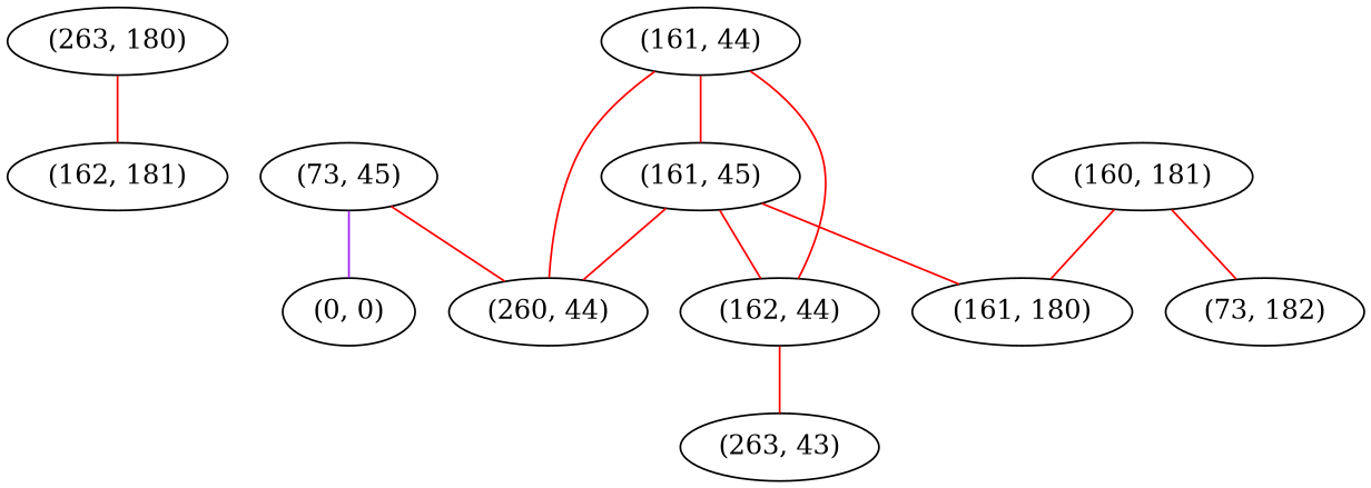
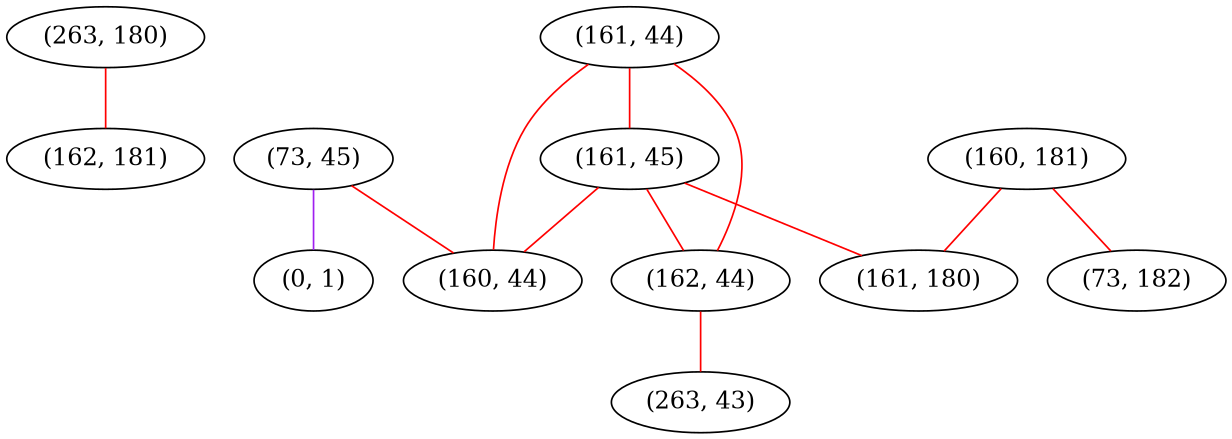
  graph {
    edge [color=red weight=1]
    "(263, 180)"
    "(162, 181)"
    "(73, 45)"
-   "(0, 0)"
-   "(160, 44)" [label="(260, 44)"]
+   "(0, 0)" [label="(0, 1)"]
+   "(160, 44)"
    "(160, 181)"
    "(73, 182)"
    "(161, 180)"
    "(161, 44)"
    "(161, 45)"
    "(162, 44)"
    "(263, 43)"
    "(263, 180)" -- "(162, 181)"
    "(73, 45)" -- "(0, 0)" [color=purple weight=4]
    "(73, 45)" -- "(160, 44)"
    "(160, 181)" -- "(73, 182)"
    "(160, 181)" -- "(161, 180)"
    "(161, 44)" -- "(160, 44)"
    "(161, 44)" -- "(161, 45)"
    "(161, 44)" -- "(162, 44)"
    "(161, 45)" -- "(160, 44)"
    "(161, 45)" -- "(161, 180)"
    "(161, 45)" -- "(162, 44)"
    "(162, 44)" -- "(263, 43)"
  }
